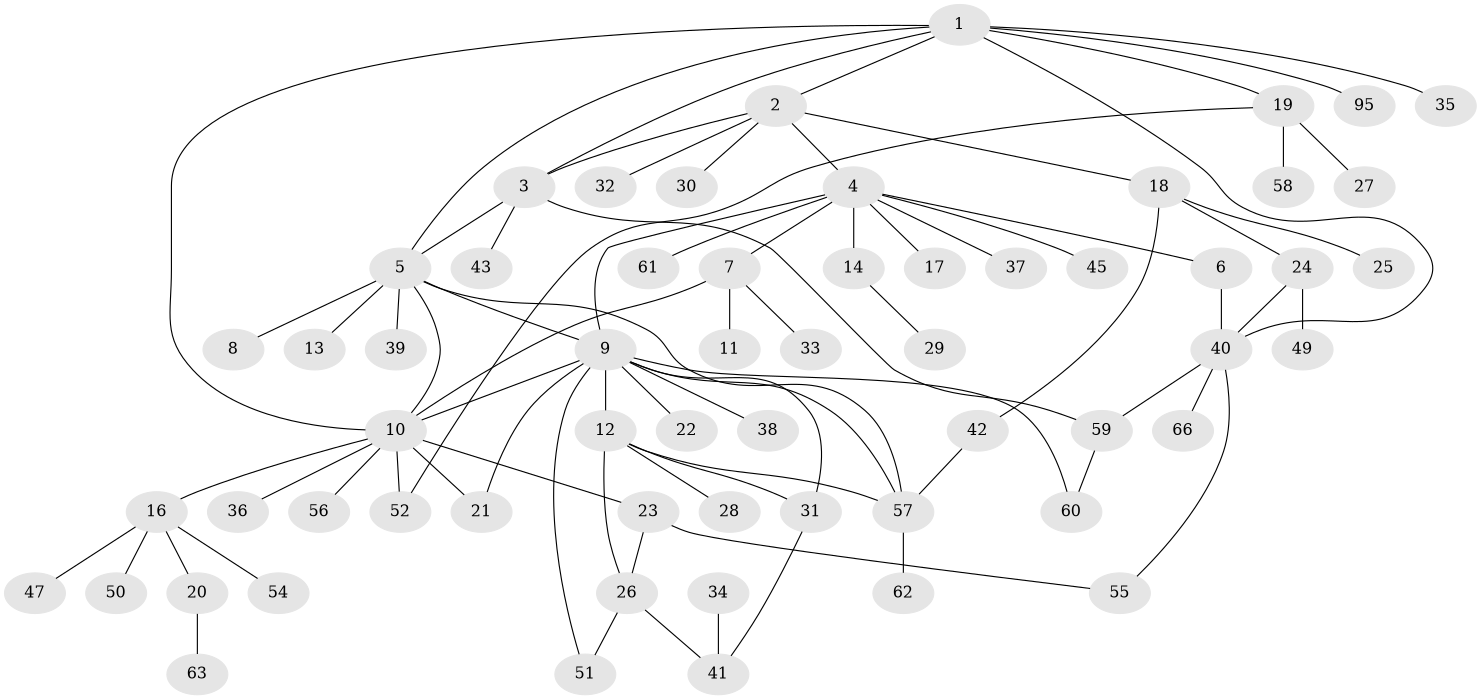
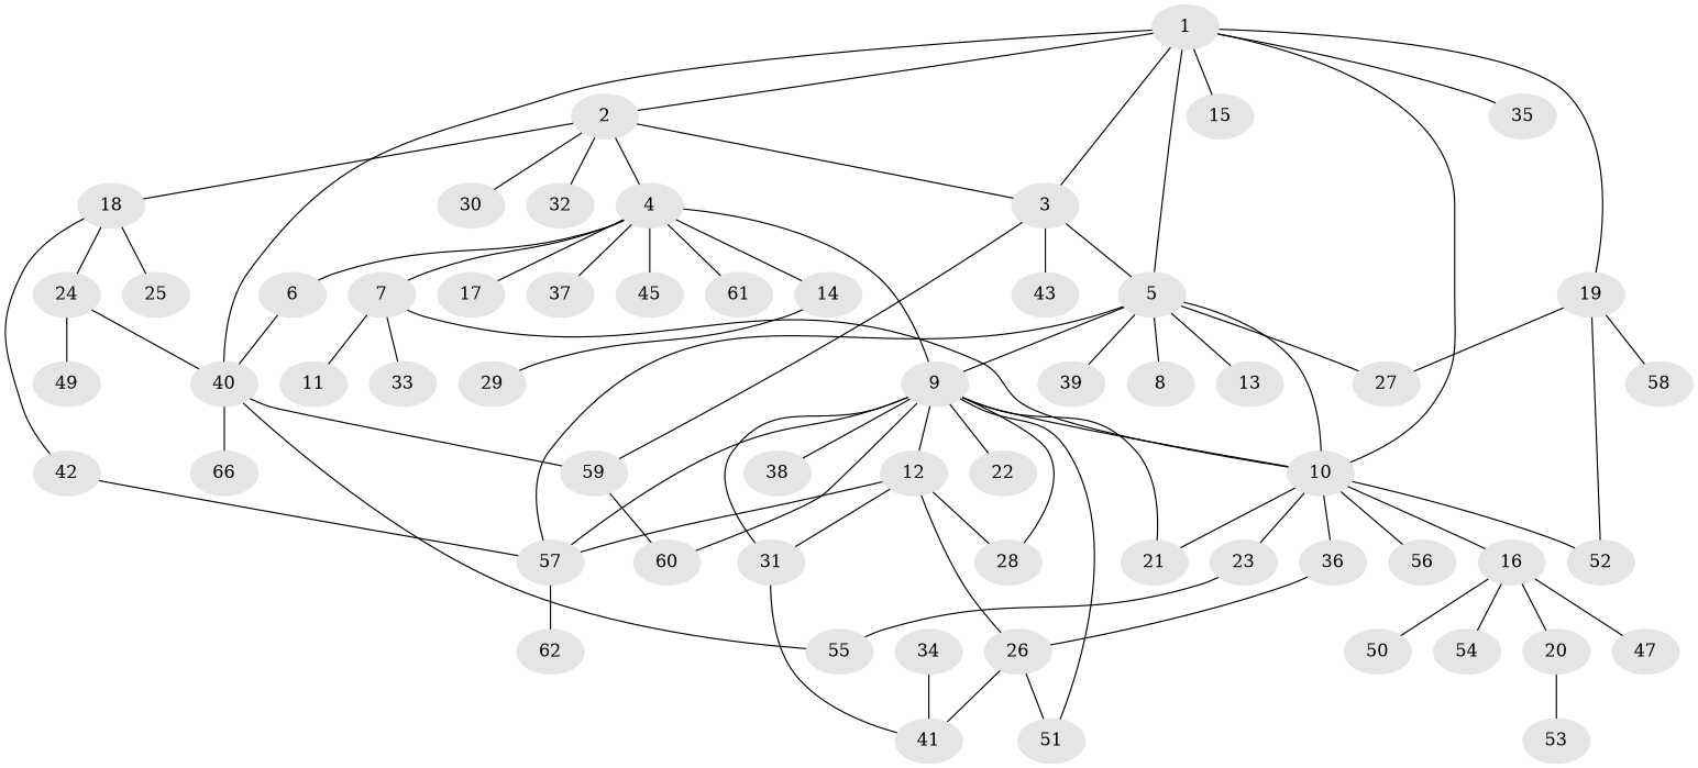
  graph {
    node [color=gray90 style=filled]
    1
    2
    3
    5
    10
-   15 [label=95]
+   15
    19
    35
    40
    4
    18
    30
    32
    43
    59
    9
    8
    13
    27
    39
    57
    21
    16
    23
    36
    52
    56
    58
    55
    n30 [label=66]
    6
    7
    14
    17
    37
    45
    61
    24
    25
    42
    34
    41
    60
    11
    33
    51
    12
    22
    28
    31
    38
    29
    62
    26
    20
    47
    50
    54
-   53 [label=63]
+   53
    49
    1 -- 2
    1 -- 3
    1 -- 5
    1 -- 10
    1 -- 15
    1 -- 19
    1 -- 35
    1 -- 40
    2 -- 3
    2 -- 4
    2 -- 18
    2 -- 30
    2 -- 32
    3 -- 5
    3 -- 43
    3 -- 59
    5 -- 10
    5 -- 9
    5 -- 8
    5 -- 13
+   5 -- 27
    5 -- 39
    5 -- 57
    10 -- 21
    10 -- 16
    10 -- 23
    10 -- 36
    10 -- 52
    10 -- 56
    19 -- 27
    19 -- 52
    19 -- 58
    40 -- 59
    40 -- 55
    40 -- n30
    4 -- 9
    4 -- 6
    4 -- 7
    4 -- 14
    4 -- 17
    4 -- 37
    4 -- 45
    4 -- 61
    18 -- 24
    18 -- 25
    18 -- 42
    59 -- 60
    9 -- 10
    9 -- 57
    9 -- 21
    9 -- 60
    9 -- 51
    9 -- 12
    9 -- 22
+   9 -- 28
    9 -- 31
    9 -- 38
    57 -- 62
    16 -- 20
    16 -- 47
    16 -- 50
    16 -- 54
    23 -- 55
-   23 -- 26
+   36 -- 26
    6 -- 40
    7 -- 10
    7 -- 11
    7 -- 33
    14 -- 29
    24 -- 40
    24 -- 49
    42 -- 57
    34 -- 41
    12 -- 57
    12 -- 28
    12 -- 31
    12 -- 26
    31 -- 41
    26 -- 41
    26 -- 51
    20 -- 53
  }
